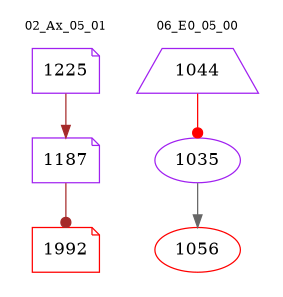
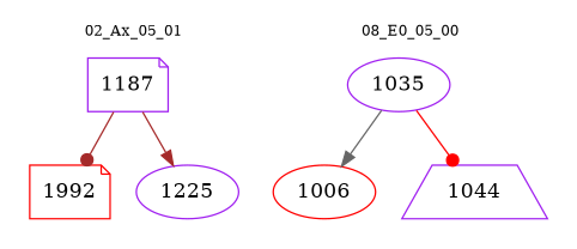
  digraph {
    node [color=purple shape=note]
    edge [arrowhead=dot color=brown]
    n1 [label=1187]
    n2 [color=red label=1992]
-   n3 [label=1225]
+   n3 [label=1225 shape=ellipse]
    n4 [label=1035 shape=ellipse]
-   n5 [color=red label=1056 shape=ellipse]
+   n5 [color=red label=1006 shape=ellipse]
    n6 [label=1044 shape=trapezium]
    subgraph cluster_1 {
      color=white
      fontsize=10
      label="02_Ax_05_01"
      n1
      n2
      n3
    }
    subgraph cluster_2 {
      color=white
      fontsize=10
-     label="06_E0_05_00"
+     label="08_E0_05_00"
      n4
      n5
      n6
    }
    n1 -> n2
-   n3 -> n1 [arrowhead=normal]
+   n1 -> n3 [arrowhead=normal]
    n4 -> n5 [arrowhead=normal color=gray40]
-   n6 -> n4 [color=red]
+   n4 -> n6 [color=red]
  }
